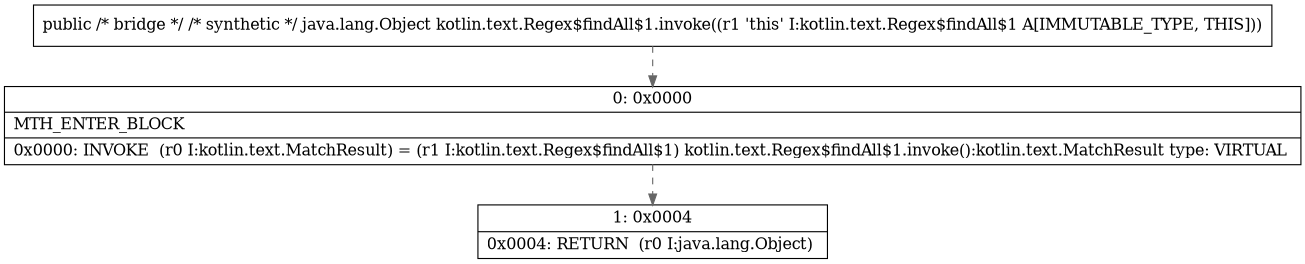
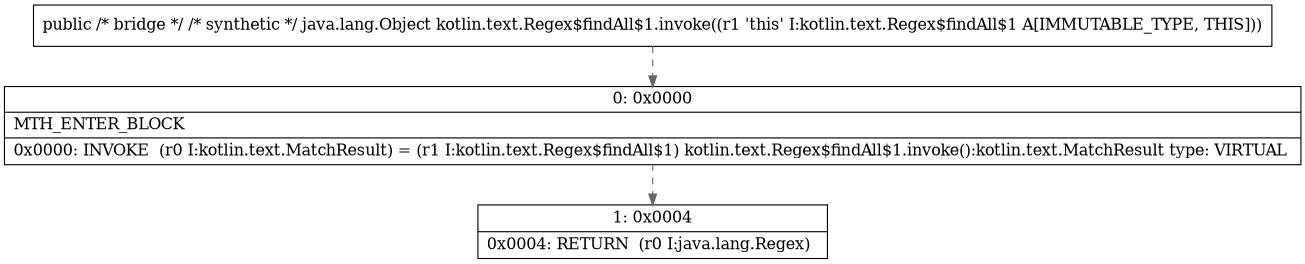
  digraph {
    node [shape=record]
    edge [color=gray40 style=dashed]
    n1 [label="{0\:\ 0x0000|MTH_ENTER_BLOCK\l|0x0000: INVOKE  (r0 I:kotlin.text.MatchResult) = (r1 I:kotlin.text.Regex$findAll$1) kotlin.text.Regex$findAll$1.invoke():kotlin.text.MatchResult type: VIRTUAL \l}"]
-   n2 [label="{1\:\ 0x0004|0x0004: RETURN  (r0 I:java.lang.Object) \l}"]
+   n2 [label="{1\:\ 0x0004|0x0004: RETURN  (r0 I:java.lang.Regex) \l}"]
    n3 [label="{public \/* bridge *\/ \/* synthetic *\/ java.lang.Object kotlin.text.Regex$findAll$1.invoke((r1 'this' I:kotlin.text.Regex$findAll$1 A[IMMUTABLE_TYPE, THIS])) }"]
    n1 -> n2
    n3 -> n1
  }
